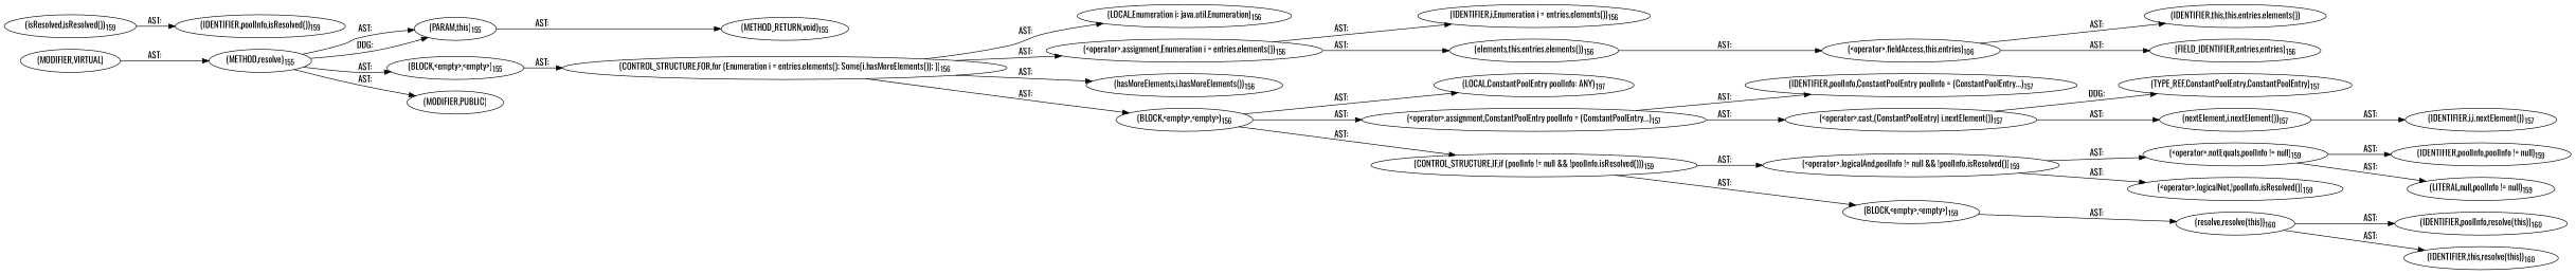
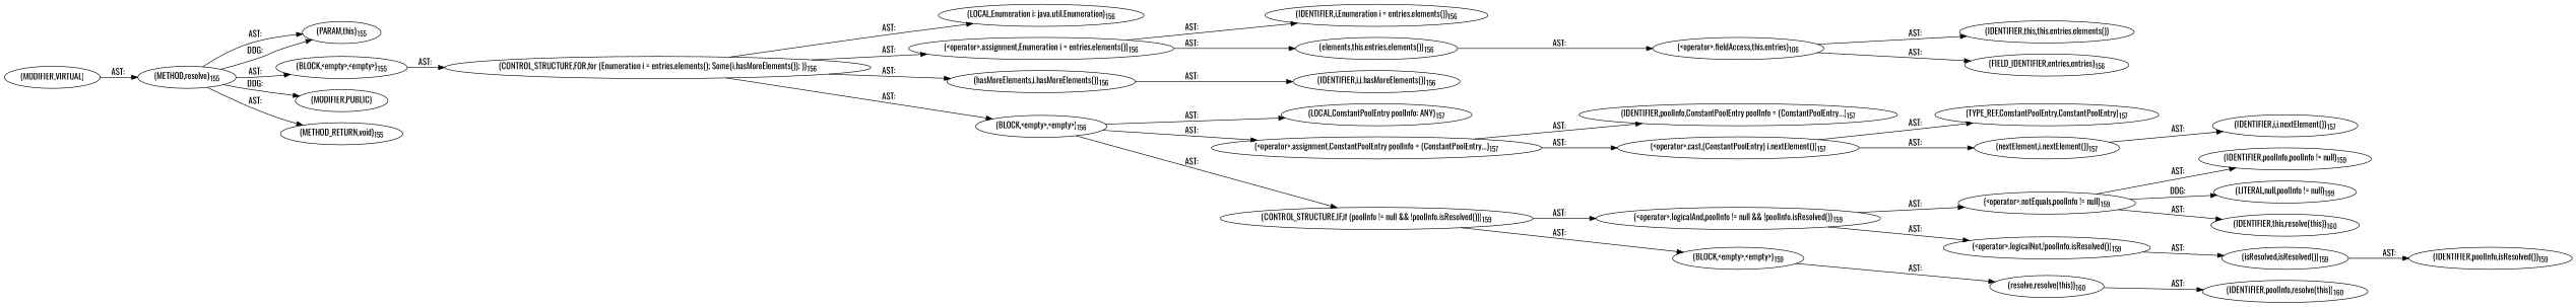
  digraph {
    fontname=Oswald
    rankdir=LR
    node [fontname=Oswald]
    edge [fontname=Oswald]
    n1 [label=<(METHOD,resolve)<SUB>155</SUB>>]
    n2 [label=<(PARAM,this)<SUB>155</SUB>>]
    n3 [label=<(BLOCK,&lt;empty&gt;,&lt;empty&gt;)<SUB>155</SUB>>]
    n4 [label=<(MODIFIER,PUBLIC)>]
    n5 [label=<(METHOD_RETURN,void)<SUB>155</SUB>>]
    n6 [label=<(CONTROL_STRUCTURE,FOR,for (Enumeration i = entries.elements(); Some(i.hasMoreElements()); ))<SUB>156</SUB>>]
    n7 [label=<(MODIFIER,VIRTUAL)>]
    n8 [label=<(LOCAL,Enumeration i: java.util.Enumeration)<SUB>156</SUB>>]
    n9 [label=<(&lt;operator&gt;.assignment,Enumeration i = entries.elements())<SUB>156</SUB>>]
    n10 [label=<(hasMoreElements,i.hasMoreElements())<SUB>156</SUB>>]
    n11 [label=<(BLOCK,&lt;empty&gt;,&lt;empty&gt;)<SUB>156</SUB>>]
    n12 [label=<(IDENTIFIER,i,Enumeration i = entries.elements())<SUB>156</SUB>>]
    n13 [label=<(elements,this.entries.elements())<SUB>156</SUB>>]
-   n15 [label=<(LOCAL,ConstantPoolEntry poolInfo: ANY)<SUB>197</SUB>>]
+   n14 [label=<(IDENTIFIER,i,i.hasMoreElements())<SUB>156</SUB>>]
+   n15 [label=<(LOCAL,ConstantPoolEntry poolInfo: ANY)<SUB>157</SUB>>]
    n16 [label=<(&lt;operator&gt;.assignment,ConstantPoolEntry poolInfo = (ConstantPoolEntry...)<SUB>157</SUB>>]
    n17 [label=<(CONTROL_STRUCTURE,IF,if (poolInfo != null &amp;&amp; !poolInfo.isResolved()))<SUB>159</SUB>>]
    n18 [label=<(&lt;operator&gt;.fieldAccess,this.entries)<SUB>106</SUB>>]
    n19 [label=<(IDENTIFIER,this,this.entries.elements())>]
    n20 [label=<(FIELD_IDENTIFIER,entries,entries)<SUB>156</SUB>>]
    n21 [label=<(IDENTIFIER,poolInfo,ConstantPoolEntry poolInfo = (ConstantPoolEntry...)<SUB>157</SUB>>]
    n22 [label=<(&lt;operator&gt;.cast,(ConstantPoolEntry) i.nextElement())<SUB>157</SUB>>]
    n23 [label=<(&lt;operator&gt;.logicalAnd,poolInfo != null &amp;&amp; !poolInfo.isResolved())<SUB>159</SUB>>]
    n24 [label=<(BLOCK,&lt;empty&gt;,&lt;empty&gt;)<SUB>159</SUB>>]
    n25 [label=<(TYPE_REF,ConstantPoolEntry,ConstantPoolEntry)<SUB>157</SUB>>]
    n26 [label=<(nextElement,i.nextElement())<SUB>157</SUB>>]
    n27 [label=<(IDENTIFIER,i,i.nextElement())<SUB>157</SUB>>]
    n28 [label=<(&lt;operator&gt;.notEquals,poolInfo != null)<SUB>159</SUB>>]
    n29 [label=<(&lt;operator&gt;.logicalNot,!poolInfo.isResolved())<SUB>159</SUB>>]
    n30 [label=<(resolve,resolve(this))<SUB>160</SUB>>]
    n31 [label=<(IDENTIFIER,poolInfo,poolInfo != null)<SUB>159</SUB>>]
-   n32 [label=<(LITERAL,null,poolInfo != null)<SUB>159</SUB>>]
+   n32 [label=<(LITERAL,null,poolInfo != null)<SUB>199</SUB>>]
    n33 [label=<(isResolved,isResolved())<SUB>159</SUB>>]
    n34 [label=<(IDENTIFIER,poolInfo,isResolved())<SUB>159</SUB>>]
    n35 [label=<(IDENTIFIER,poolInfo,resolve(this))<SUB>160</SUB>>]
    n36 [label=<(IDENTIFIER,this,resolve(this))<SUB>160</SUB>>]
    n1 -> n2 [label="AST: "]
    n1 -> n2 [label="DDG: "]
    n1 -> n3 [label="AST: "]
-   n1 -> n4 [label="AST: "]
-   n2 -> n5 [label="AST: "]
+   n1 -> n4 [label="DDG: "]
+   n1 -> n5 [label="AST: "]
    n3 -> n6 [label="AST: "]
    n6 -> n8 [label="AST: "]
    n6 -> n9 [label="AST: "]
    n6 -> n10 [label="AST: "]
    n6 -> n11 [label="AST: "]
    n7 -> n1 [label="AST: "]
    n9 -> n12 [label="AST: "]
    n9 -> n13 [label="AST: "]
+   n10 -> n14 [label="AST: "]
    n11 -> n15 [label="AST: "]
    n11 -> n16 [label="AST: "]
    n11 -> n17 [label="AST: "]
    n13 -> n18 [label="AST: "]
    n16 -> n21 [label="AST: "]
    n16 -> n22 [label="AST: "]
    n17 -> n23 [label="AST: "]
    n17 -> n24 [label="AST: "]
    n18 -> n19 [label="AST: "]
    n18 -> n20 [label="AST: "]
-   n22 -> n25 [label="DDG: "]
+   n22 -> n25 [label="AST: "]
    n22 -> n26 [label="AST: "]
    n23 -> n28 [label="AST: "]
    n23 -> n29 [label="AST: "]
    n24 -> n30 [label="AST: "]
    n26 -> n27 [label="AST: "]
    n28 -> n31 [label="AST: "]
-   n28 -> n32 [label="AST: "]
+   n28 -> n32 [label="DDG: "]
+   n29 -> n33 [label="AST: "]
    n30 -> n35 [label="AST: "]
-   n30 -> n36 [label="AST: "]
+   n28 -> n36 [label="AST: "]
    n33 -> n34 [label="AST: "]
  }
